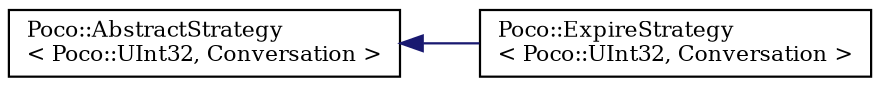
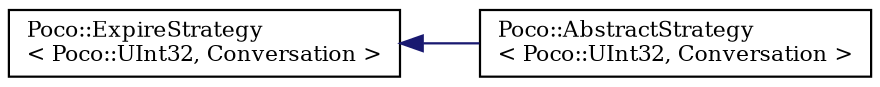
  digraph {
    rankdir=LR
    fontname="DejaVu Serif"
    node [color=black fillcolor=white fontname="DejaVu Serif" fontsize=10 shape=record style=filled]
    n1 [height=0.2 label="Poco::AbstractStrategy\l\< Poco::UInt32, Conversation \>" width=0.4]
    n2 [height=0.2 label="Poco::ExpireStrategy\l\< Poco::UInt32, Conversation \>" width=0.4]
-   n1 -> n2 [color=midnightblue dir=back fontname="DejaVu Serif" fontsize=10 labelfontname=Helvetica labelfontsize=10 style=solid]
+   n2 -> n1 [color=midnightblue dir=back fontname="DejaVu Serif" fontsize=10 labelfontname=Helvetica labelfontsize=10 style=solid]
  }
